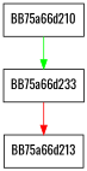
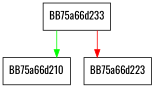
  digraph {
    fontname=Oswald
    splines=ortho
    node [fontname=Oswald shape=box]
    edge [fontname=Oswald]
    BB75a66d210
    BB75a66d233
-   BB75a66d223 [label=BB75a66d213]
-   BB75a66d210 -> BB75a66d233 [color=green]
+   BB75a66d223
+   BB75a66d233 -> BB75a66d210 [color=green]
    BB75a66d233 -> BB75a66d223 [color=red]
  }
